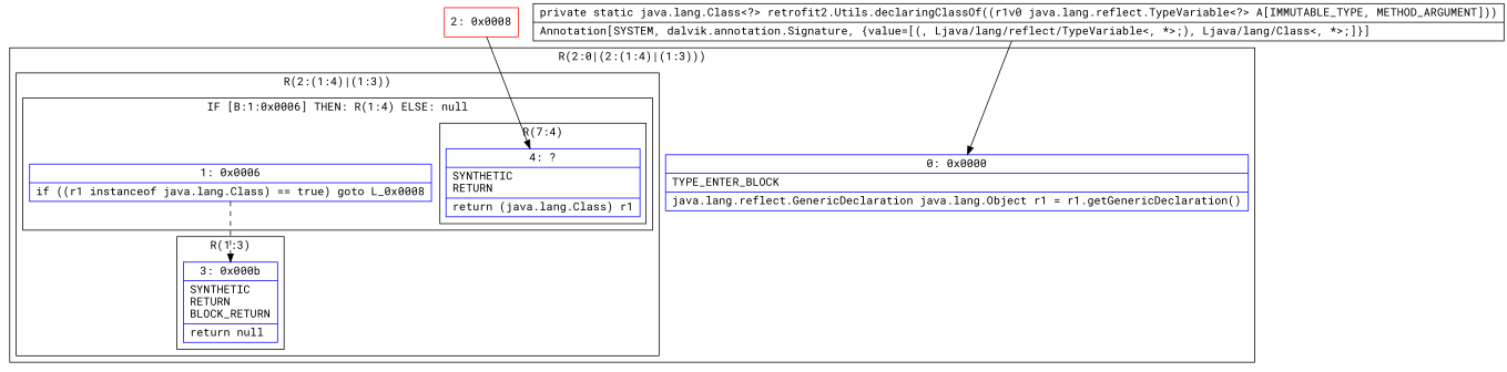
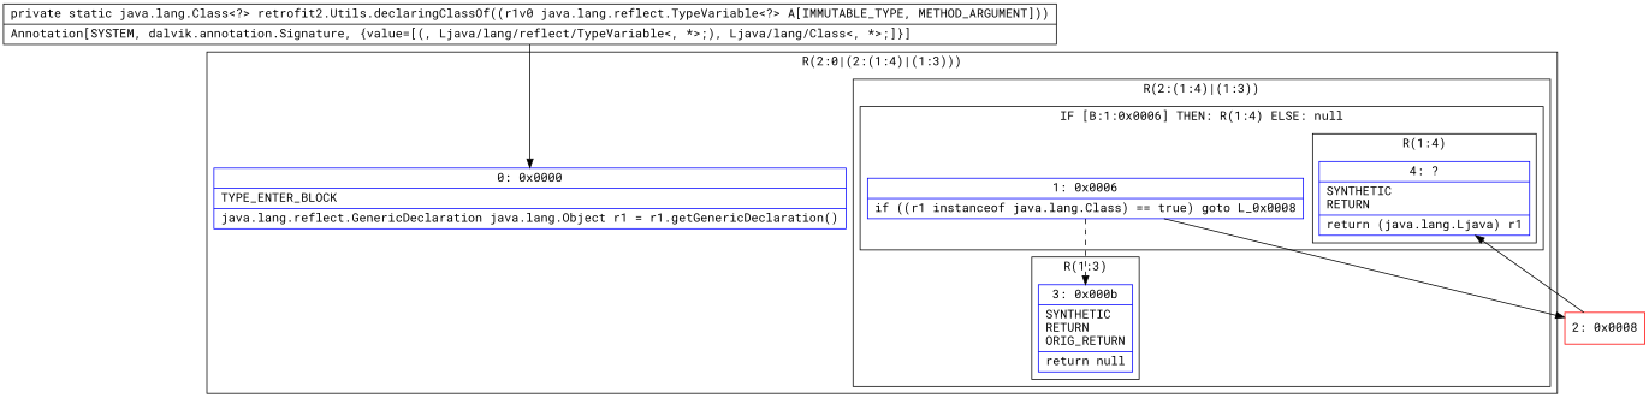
  digraph {
    fontname="Roboto Mono"
    node [color=blue fontname="Roboto Mono" shape=record]
    edge [fontname="Roboto Mono"]
-   n1 [label="{4\:\ ?|SYNTHETIC\lRETURN\l|return (java.lang.Class) r1\l}"]
+   n1 [label="{4\:\ ?|SYNTHETIC\lRETURN\l|return (java.lang.Ljava) r1\l}"]
    n2 [label="{1\:\ 0x0006|if ((r1 instanceof java.lang.Class) == true) goto L_0x0008\l}"]
-   n3 [label="{3\:\ 0x000b|SYNTHETIC\lRETURN\lBLOCK_RETURN\l|return null\l}"]
+   n3 [label="{3\:\ 0x000b|SYNTHETIC\lRETURN\lORIG_RETURN\l|return null\l}"]
    n4 [label="{0\:\ 0x0000|TYPE_ENTER_BLOCK\l|java.lang.reflect.GenericDeclaration java.lang.Object r1 = r1.getGenericDeclaration()\l}"]
    n5 [color=red label="{2\:\ 0x0008}"]
    n6 [label="{private static java.lang.Class\<?\> retrofit2.Utils.declaringClassOf((r1v0 java.lang.reflect.TypeVariable\<?\> A[IMMUTABLE_TYPE, METHOD_ARGUMENT]))  | Annotation[SYSTEM, dalvik.annotation.Signature, \{value=[(, Ljava\/lang\/reflect\/TypeVariable\<, *\>;), Ljava\/lang\/Class\<, *\>;]\}]\l}" color=""]
    subgraph cluster_1 {
      label="R(2:0|(2:(1:4)|(1:3)))"
      n4
      subgraph cluster_2 {
        label="R(2:(1:4)|(1:3))"
        subgraph cluster_3 {
          label="IF [B:1:0x0006] THEN: R(1:4) ELSE: null"
          n2
          subgraph cluster_4 {
-           label="R(7:4)"
+           label="R(1:4)"
            n1
          }
        }
        subgraph cluster_5 {
          label="R(1:3)"
          n3
        }
      }
    }
    n2 -> n3 [style=dashed]
+   n2 -> n5
    n5 -> n1
    n6 -> n4
  }
